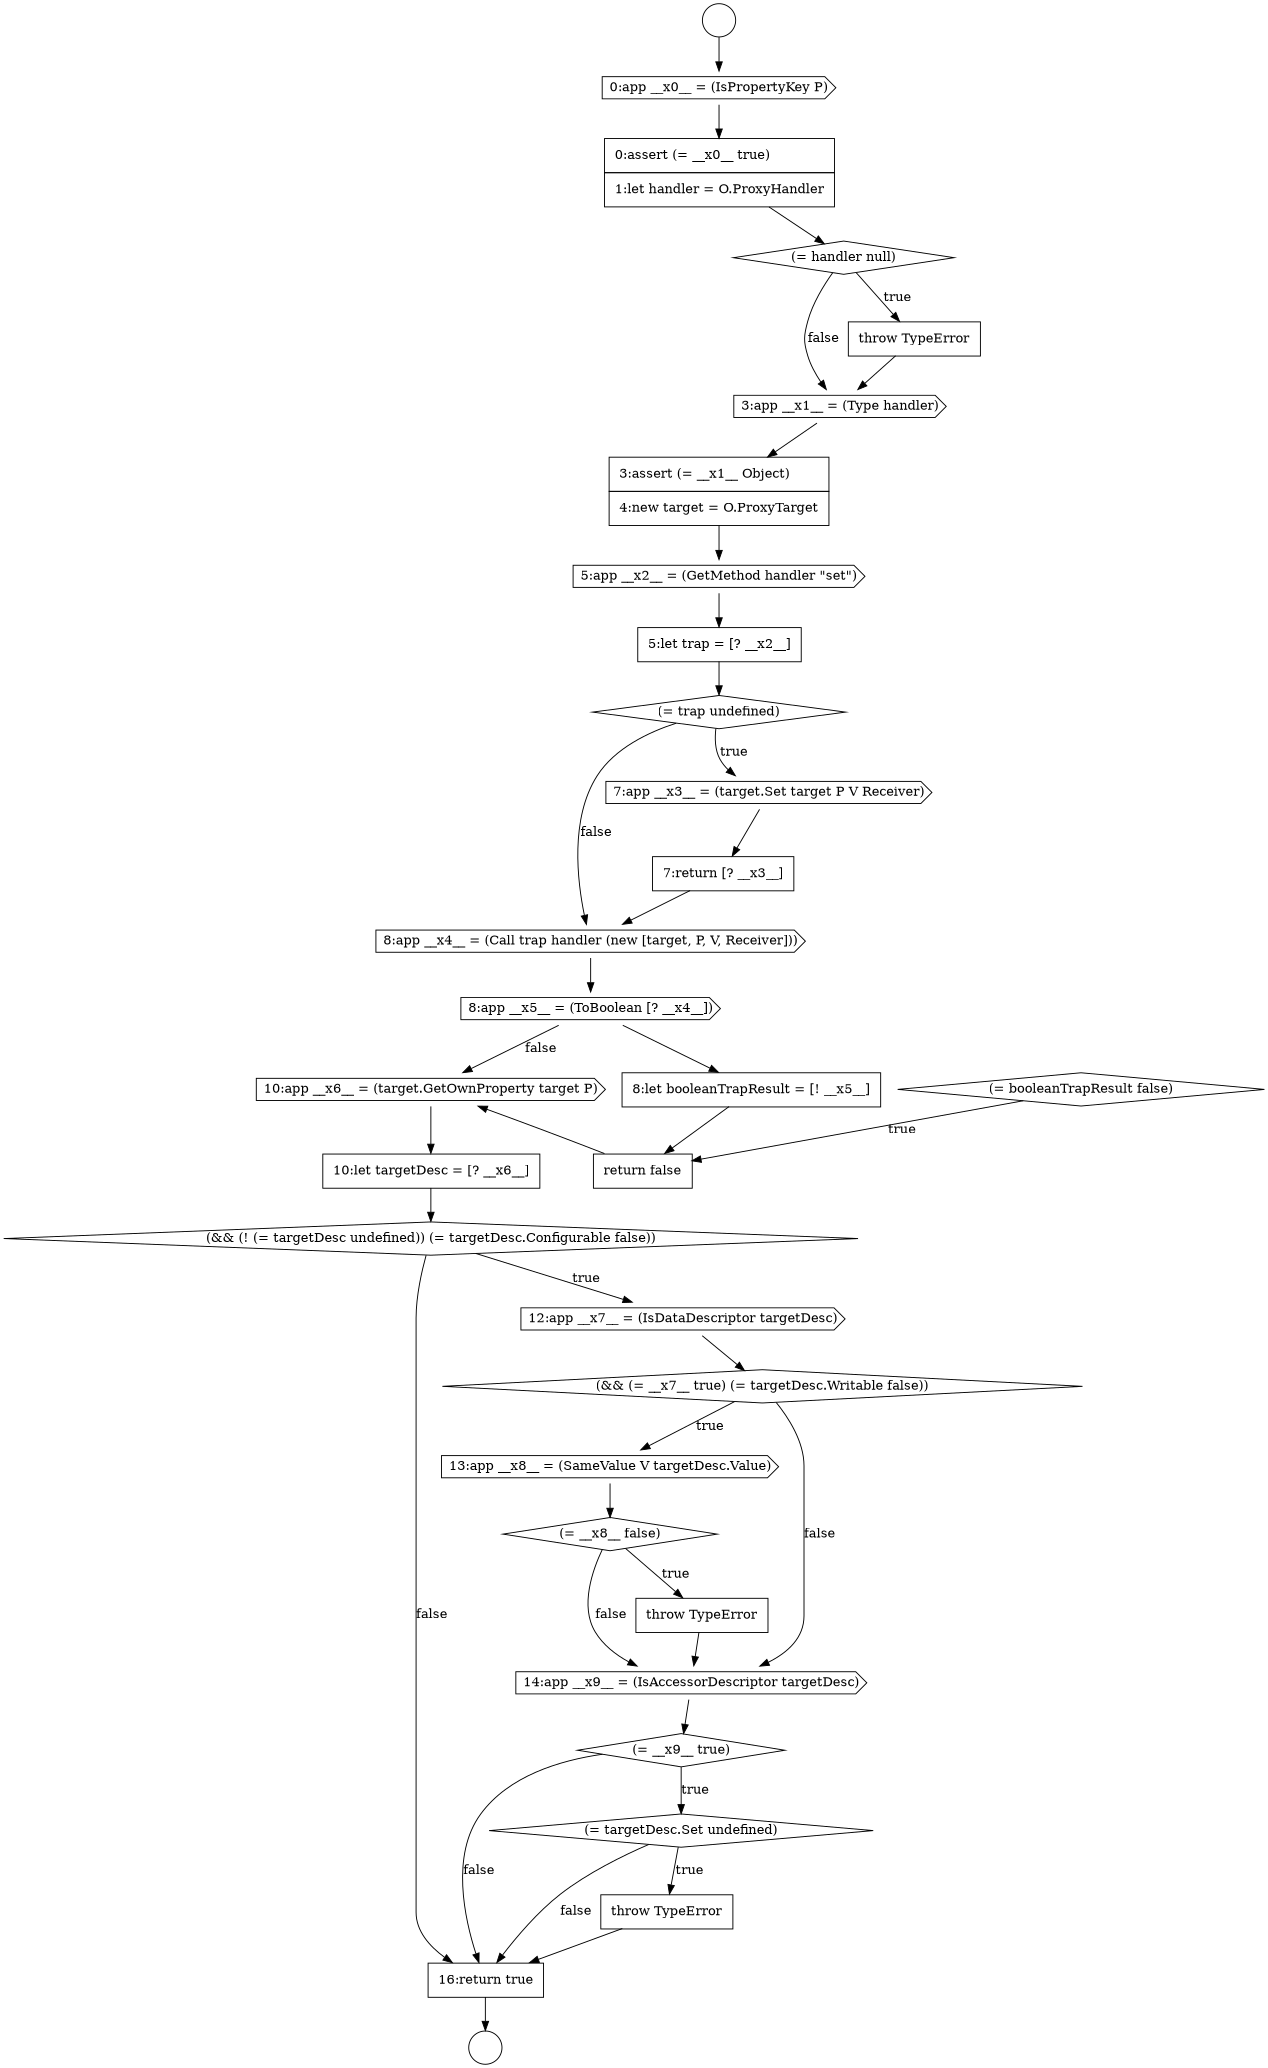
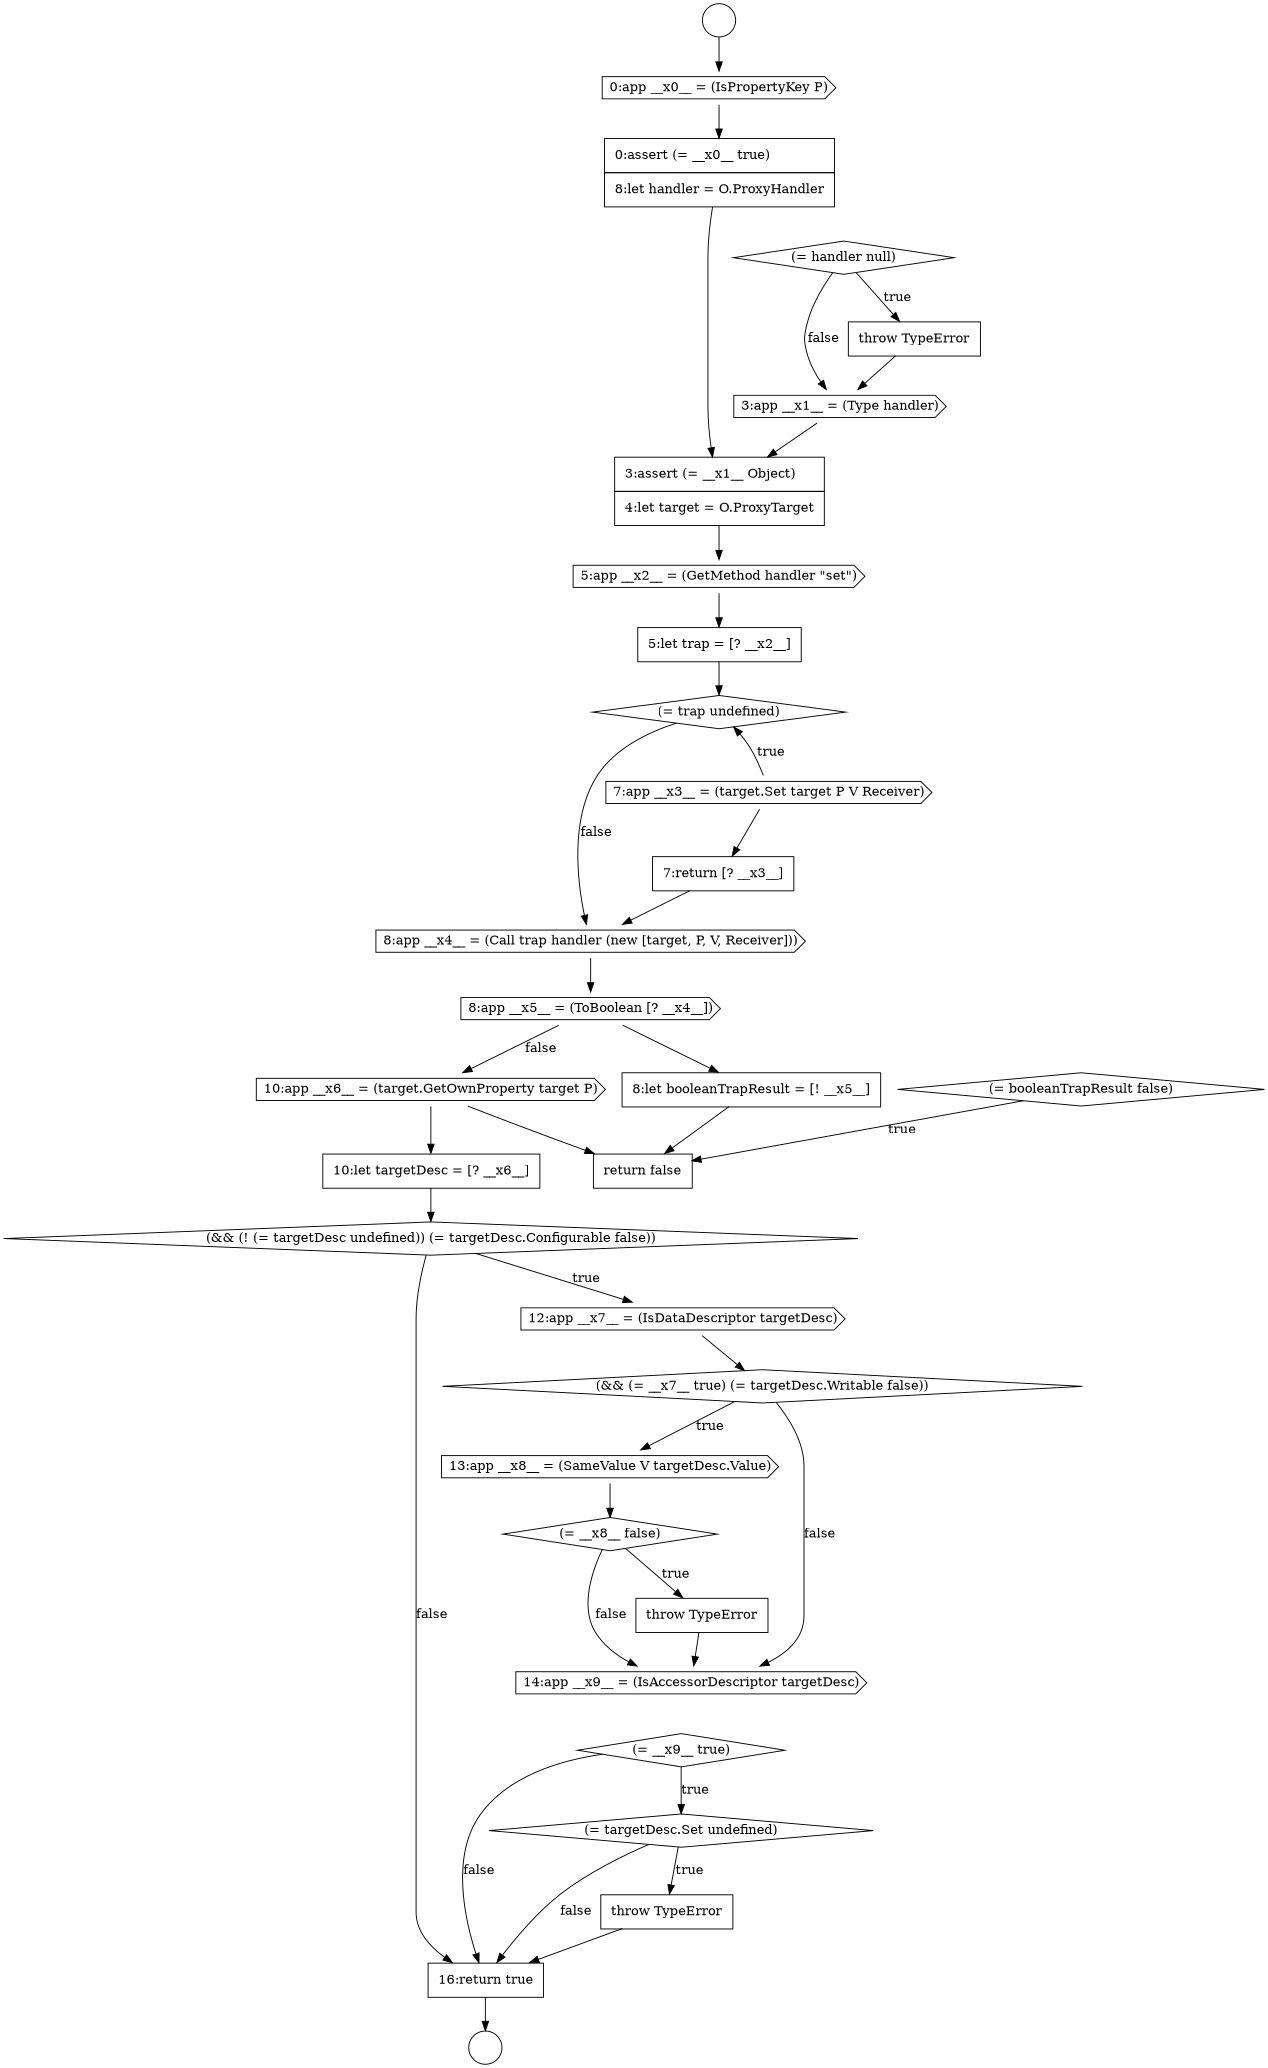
  digraph {
    node [color=black fillcolor=white shape=none style=filled]
    edge [color=black]
    n1 [label=<<font color="black">(= __x9__ true)</font>> shape=diamond]
    n2 [label=<<font color="black">     <table border="0" cellborder="1" cellspacing="0" cellpadding="10">       <tr><td align="left">16:return true</td></tr>     </table>   </font>> margin=0]
    n3 [label=<<font color="black">(= targetDesc.Set undefined)</font>> shape=diamond]
    n4 [label=" " shape=circle]
    n5 [label=<<font color="black">     <table border="0" cellborder="1" cellspacing="0" cellpadding="10">       <tr><td align="left">throw TypeError</td></tr>     </table>   </font>> margin=0]
    n6 [label=<<font color="black">13:app __x8__ = (SameValue V targetDesc.Value)</font>> shape=cds]
    n7 [label=<<font color="black">(= __x8__ false)</font>> shape=diamond]
    n8 [label=<<font color="black">14:app __x9__ = (IsAccessorDescriptor targetDesc)</font>> shape=cds]
    n9 [label=<<font color="black">     <table border="0" cellborder="1" cellspacing="0" cellpadding="10">       <tr><td align="left">throw TypeError</td></tr>     </table>   </font>> margin=0]
    n10 [label=<<font color="black">3:app __x1__ = (Type handler)</font>> shape=cds]
-   n11 [label=<<font color="black">     <table border="0" cellborder="1" cellspacing="0" cellpadding="10">       <tr><td align="left">3:assert (= __x1__ Object)</td></tr>       <tr><td align="left">4:new target = O.ProxyTarget</td></tr>     </table>   </font>> margin=0]
+   n11 [label=<<font color="black">     <table border="0" cellborder="1" cellspacing="0" cellpadding="10">       <tr><td align="left">3:assert (= __x1__ Object)</td></tr>       <tr><td align="left">4:let target = O.ProxyTarget</td></tr>     </table>   </font>> margin=0]
    n12 [label=<<font color="black">5:app __x2__ = (GetMethod handler &quot;set&quot;)</font>> shape=cds]
    n13 [label=<<font color="black">(&amp;&amp; (! (= targetDesc undefined)) (= targetDesc.Configurable false))</font>> shape=diamond]
    n14 [label=<<font color="black">12:app __x7__ = (IsDataDescriptor targetDesc)</font>> shape=cds]
    n15 [label=<<font color="black">(&amp;&amp; (= __x7__ true) (= targetDesc.Writable false))</font>> shape=diamond]
    n16 [label=<<font color="black">     <table border="0" cellborder="1" cellspacing="0" cellpadding="10">       <tr><td align="left">5:let trap = [? __x2__]</td></tr>     </table>   </font>> margin=0]
    n17 [label=<<font color="black">(= trap undefined)</font>> shape=diamond]
    n18 [label=<<font color="black">8:app __x4__ = (Call trap handler (new [target, P, V, Receiver]))</font>> shape=cds]
    n19 [label=<<font color="black">7:app __x3__ = (target.Set target P V Receiver)</font>> shape=cds]
    n20 [label=<<font color="black">(= handler null)</font>> shape=diamond]
    n21 [label=<<font color="black">     <table border="0" cellborder="1" cellspacing="0" cellpadding="10">       <tr><td align="left">throw TypeError</td></tr>     </table>   </font>> margin=0]
    n22 [label=<<font color="black">10:app __x6__ = (target.GetOwnProperty target P)</font>> shape=cds]
    n23 [label=<<font color="black">     <table border="0" cellborder="1" cellspacing="0" cellpadding="10">       <tr><td align="left">10:let targetDesc = [? __x6__]</td></tr>     </table>   </font>> margin=0]
    n24 [label=<<font color="black">     <table border="0" cellborder="1" cellspacing="0" cellpadding="10">       <tr><td align="left">7:return [? __x3__]</td></tr>     </table>   </font>> margin=0]
    n25 [label=<<font color="black">8:app __x5__ = (ToBoolean [? __x4__])</font>> shape=cds]
    n26 [label=<<font color="black">     <table border="0" cellborder="1" cellspacing="0" cellpadding="10">       <tr><td align="left">8:let booleanTrapResult = [! __x5__]</td></tr>     </table>   </font>> margin=0]
    n27 [label=<<font color="black">     <table border="0" cellborder="1" cellspacing="0" cellpadding="10">       <tr><td align="left">return false</td></tr>     </table>   </font>> margin=0]
    n28 [label=<<font color="black">(= booleanTrapResult false)</font>> shape=diamond]
    n29 [label=<<font color="black">0:app __x0__ = (IsPropertyKey P)</font>> shape=cds]
-   n30 [label=<<font color="black">     <table border="0" cellborder="1" cellspacing="0" cellpadding="10">       <tr><td align="left">0:assert (= __x0__ true)</td></tr>       <tr><td align="left">1:let handler = O.ProxyHandler</td></tr>     </table>   </font>> margin=0]
+   n30 [label=<<font color="black">     <table border="0" cellborder="1" cellspacing="0" cellpadding="10">       <tr><td align="left">0:assert (= __x0__ true)</td></tr>       <tr><td align="left">8:let handler = O.ProxyHandler</td></tr>     </table>   </font>> margin=0]
    n31 [label=" " shape=circle]
    n1 -> n2 [label=<<font color="black">false</font>>]
    n1 -> n3 [label=<<font color="black">true</font>>]
    n2 -> n4
    n3 -> n2 [label=<<font color="black">false</font>>]
    n3 -> n5 [label=<<font color="black">true</font>>]
    n5 -> n2
    n6 -> n7
    n7 -> n8 [label=<<font color="black">false</font>>]
    n7 -> n9 [label=<<font color="black">true</font>>]
-   n8 -> n1
    n9 -> n8
    n10 -> n11
    n11 -> n12
    n12 -> n16
    n13 -> n2 [label=<<font color="black">false</font>>]
    n13 -> n14 [label=<<font color="black">true</font>>]
    n14 -> n15
    n15 -> n6 [label=<<font color="black">true</font>>]
    n15 -> n8 [label=<<font color="black">false</font>>]
    n16 -> n17
    n17 -> n18 [label=<<font color="black">false</font>>]
-   n17 -> n19 [label=<<font color="black">true</font>>]
+   n19 -> n17 [label=<<font color="black">true</font>>]
    n18 -> n25
    n19 -> n24
    n20 -> n10 [label=<<font color="black">false</font>>]
    n20 -> n21 [label=<<font color="black">true</font>>]
    n21 -> n10
    n22 -> n23
    n23 -> n13
    n24 -> n18
    n25 -> n22 [label=<<font color="black">false</font>>]
    n25 -> n26
    n26 -> n27
-   n27 -> n22
+   n22 -> n27
    n28 -> n27 [label=<<font color="black">true</font>>]
    n29 -> n30
-   n30 -> n20
+   n30 -> n11
    n31 -> n29
  }
